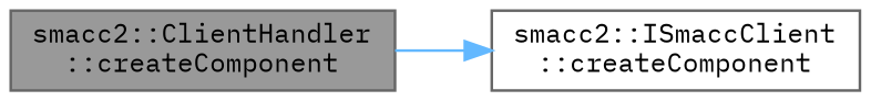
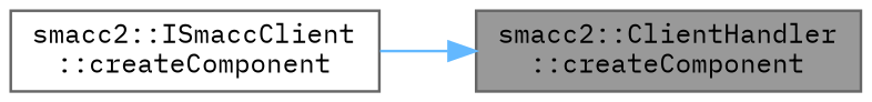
  digraph {
    rankdir=LR
    fontname="IBM Plex Mono"
    node [fontname="IBM Plex Mono" fontsize=10 shape=box style=filled]
    n1 [color=gray40 fillcolor=grey60 fontcolor=black height=0.2 label="smacc2::ClientHandler\l::createComponent" width=0.4]
    n2 [color=grey40 fillcolor=white height=0.2 label="smacc2::ISmaccClient\l::createComponent" width=0.4]
-   n1 -> n2 [color=steelblue1 fontname="IBM Plex Mono" fontsize=10 labelfontname=Helvetica labelfontsize=10 style=solid]
+   n2 -> n1 [color=steelblue1 fontname="IBM Plex Mono" fontsize=10 labelfontname=Helvetica labelfontsize=10 style=solid]
  }
